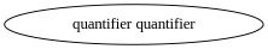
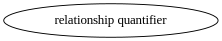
  digraph {
    fontname="Liberation Serif"
-   n1 [height=0.5 label="quantifier quantifier" width=3.1955 fontname="Liberation Serif"]
+   n1 [height=0.5 label="relationship quantifier" width=3.1955 fontname="Liberation Serif"]
  }
